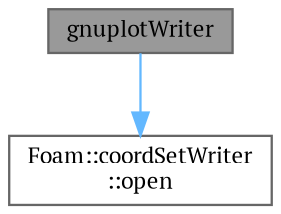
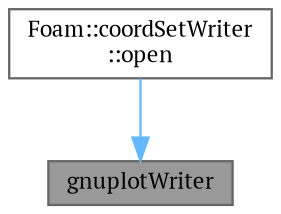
  digraph {
    rankdir=TB
    fontname="PT Serif"
    node [fontname="PT Serif" fontsize=10 shape=box style=filled]
    n1 [color=gray40 fillcolor=grey60 fontcolor=black height=0.2 label=gnuplotWriter width=0.4]
    n2 [color=grey40 fillcolor=white height=0.2 label="Foam::coordSetWriter\l::open" width=0.4]
-   n1 -> n2 [color=steelblue1 fontname="PT Serif" fontsize=10 labelfontname=Helvetica labelfontsize=10 style=solid]
+   n2 -> n1 [color=steelblue1 fontname="PT Serif" fontsize=10 labelfontname=Helvetica labelfontsize=10 style=solid]
  }
